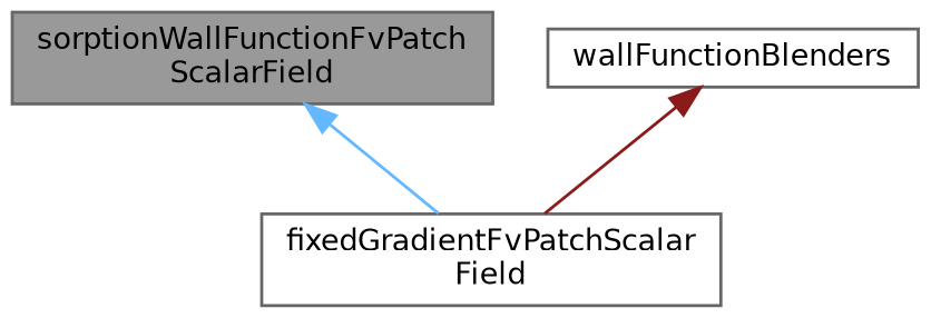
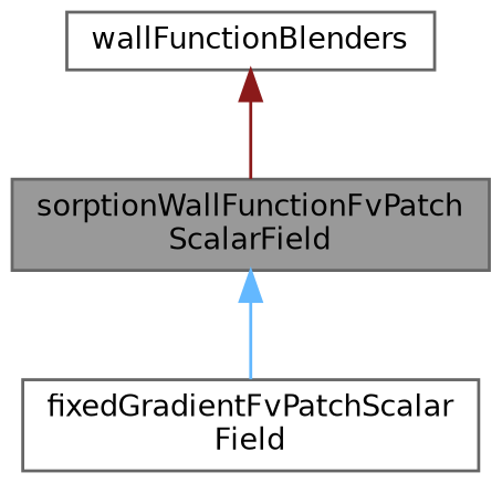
  digraph {
    node [color=gray40 fillcolor=white fontname=Helvetica fontsize=10 shape=box style=filled]
    edge [dir=back fontname=Helvetica fontsize=10 labelfontname=Helvetica labelfontsize=10 style=solid]
    n1 [fillcolor=grey60 fontcolor=black height=0.2 label="sorptionWallFunctionFvPatch\lScalarField" width=0.4]
    n2 [height=0.2 label="fixedGradientFvPatchScalar\lField" width=0.4]
    n3 [height=0.2 label=wallFunctionBlenders width=0.4]
    n1 -> n2 [color=steelblue1]
-   n3 -> n2 [color=firebrick4]
+   n3 -> n1 [color=firebrick4]
  }
